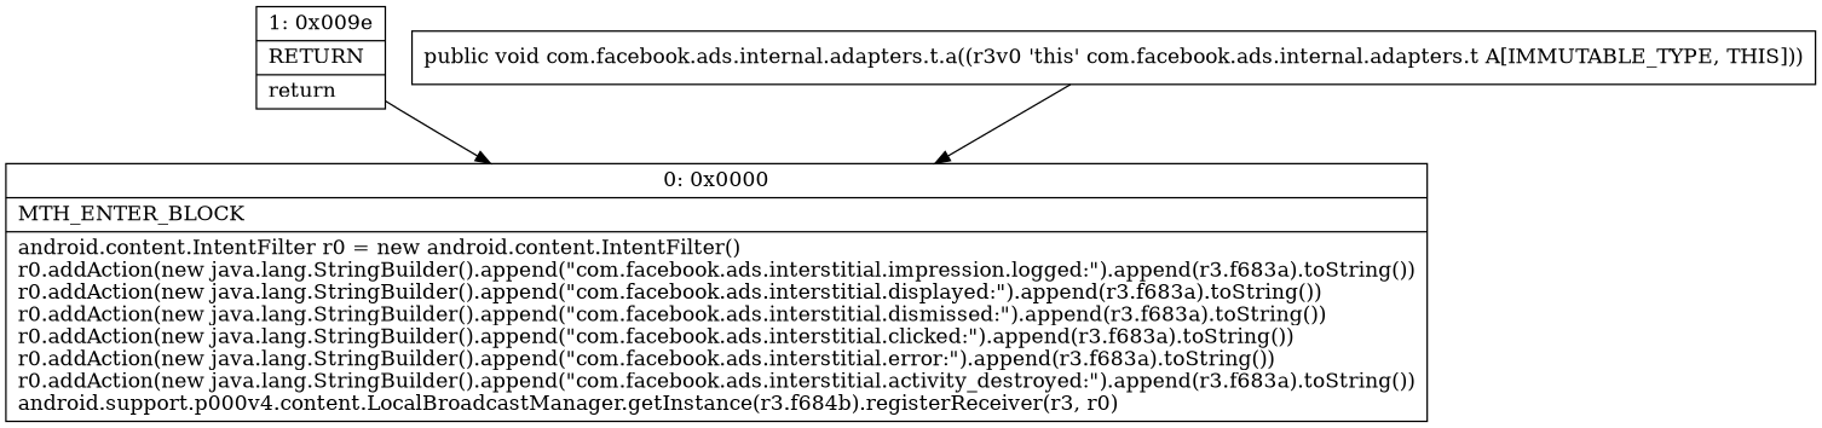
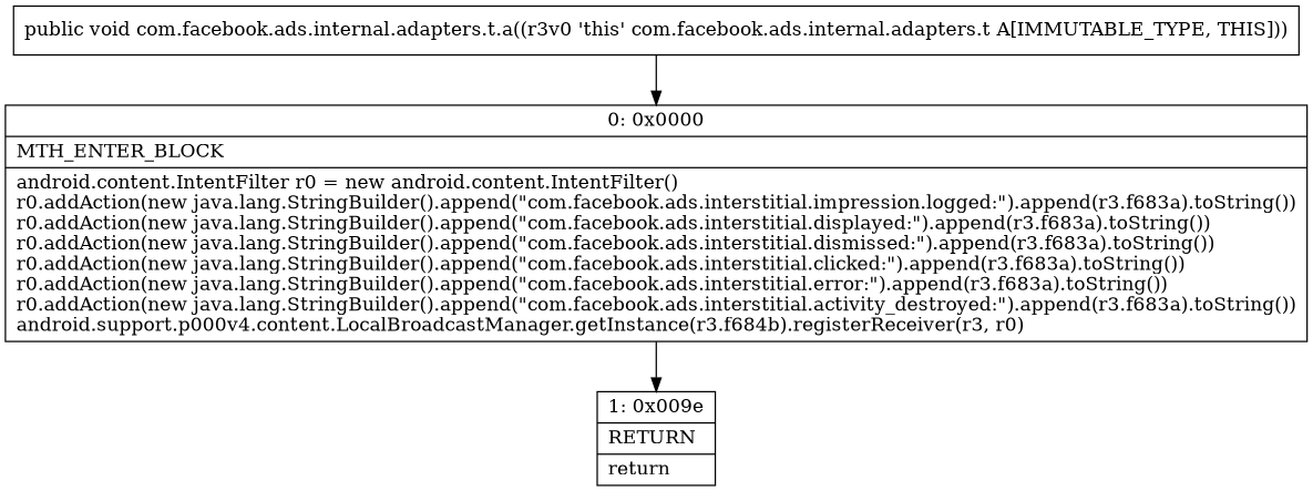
  digraph {
    node [shape=record]
    n1 [label="{0\:\ 0x0000|MTH_ENTER_BLOCK\l|android.content.IntentFilter r0 = new android.content.IntentFilter()\lr0.addAction(new java.lang.StringBuilder().append(\"com.facebook.ads.interstitial.impression.logged:\").append(r3.f683a).toString())\lr0.addAction(new java.lang.StringBuilder().append(\"com.facebook.ads.interstitial.displayed:\").append(r3.f683a).toString())\lr0.addAction(new java.lang.StringBuilder().append(\"com.facebook.ads.interstitial.dismissed:\").append(r3.f683a).toString())\lr0.addAction(new java.lang.StringBuilder().append(\"com.facebook.ads.interstitial.clicked:\").append(r3.f683a).toString())\lr0.addAction(new java.lang.StringBuilder().append(\"com.facebook.ads.interstitial.error:\").append(r3.f683a).toString())\lr0.addAction(new java.lang.StringBuilder().append(\"com.facebook.ads.interstitial.activity_destroyed:\").append(r3.f683a).toString())\landroid.support.p000v4.content.LocalBroadcastManager.getInstance(r3.f684b).registerReceiver(r3, r0)\l}"]
    n2 [label="{1\:\ 0x009e|RETURN\l|return\l}"]
    n3 [label="{public void com.facebook.ads.internal.adapters.t.a((r3v0 'this' com.facebook.ads.internal.adapters.t A[IMMUTABLE_TYPE, THIS])) }"]
-   n2 -> n1
+   n1 -> n2
    n3 -> n1
  }
